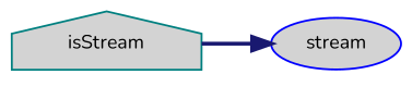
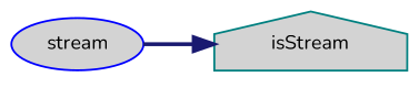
  digraph {
    rankdir=LR
    fontname=Nunito
    node [fillcolor=lightgrey fontname=Nunito fontsize=10 style=filled]
    n1 [color=teal fontcolor=black height=0.2 label=isStream shape=house width=0.4]
    n2 [color=blue height=0.2 label=stream shape=ellipse width=0.4]
-   n1 -> n2 [color=midnightblue fontname=Nunito fontsize=10 labelfontname=FreeSans labelfontsize=10 style=bold]
+   n2 -> n1 [color=midnightblue fontname=Nunito fontsize=10 labelfontname=FreeSans labelfontsize=10 style=bold]
  }
